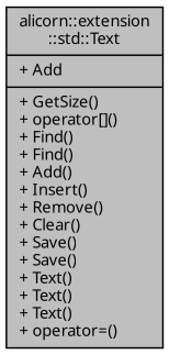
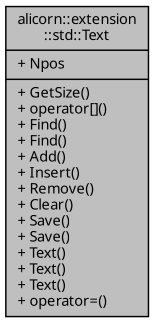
  digraph {
-   n1 [color=black fillcolor=grey75 fontcolor=black fontname=Verdana fontsize=10 height=0.2 label="{alicorn::extension\l::std::Text\n|+ Add\l|+ GetSize()\l+ operator[]()\l+ Find()\l+ Find()\l+ Add()\l+ Insert()\l+ Remove()\l+ Clear()\l+ Save()\l+ Save()\l+ Text()\l+ Text()\l+ Text()\l+ operator=()\l}" shape=record style=filled width=0.4]
+   n1 [color=black fillcolor=grey75 fontcolor=black fontname=Verdana fontsize=10 height=0.2 label="{alicorn::extension\l::std::Text\n|+ Npos\l|+ GetSize()\l+ operator[]()\l+ Find()\l+ Find()\l+ Add()\l+ Insert()\l+ Remove()\l+ Clear()\l+ Save()\l+ Save()\l+ Text()\l+ Text()\l+ Text()\l+ operator=()\l}" shape=record style=filled width=0.4]
  }
